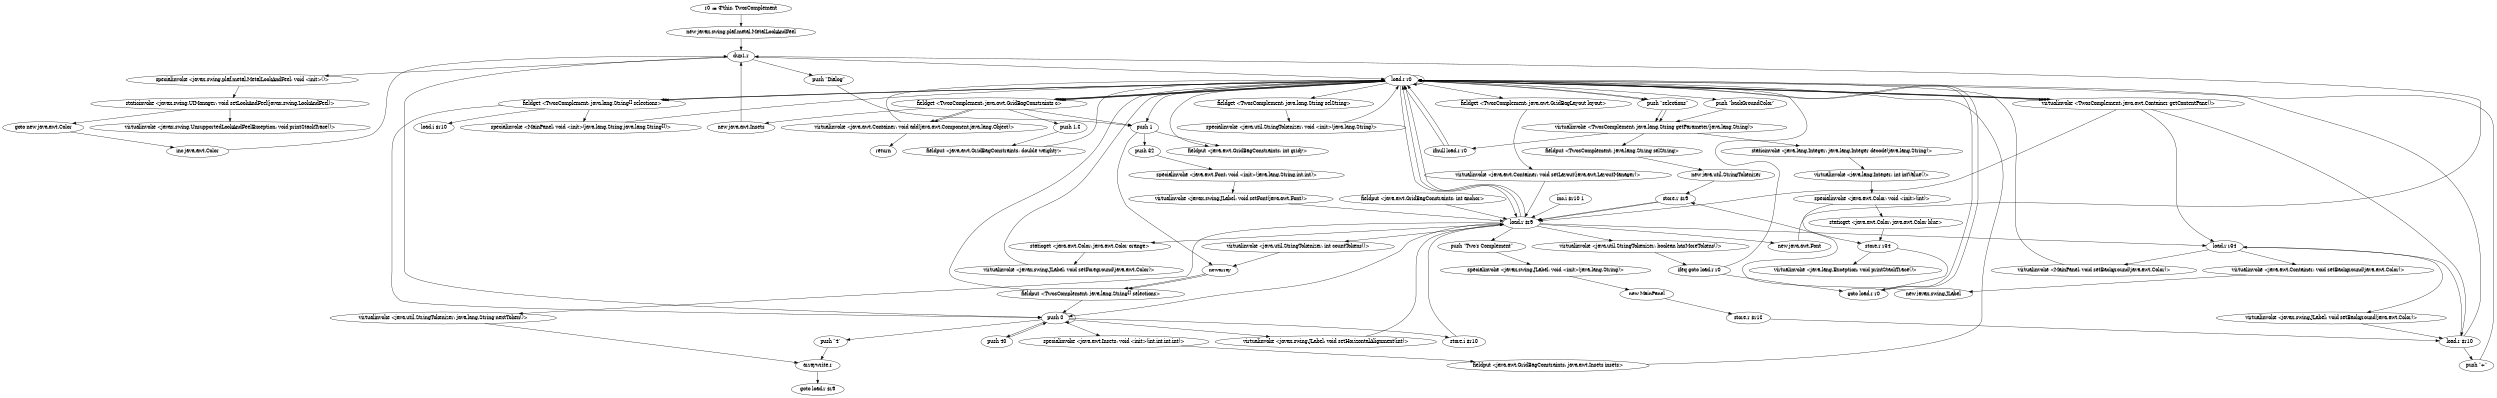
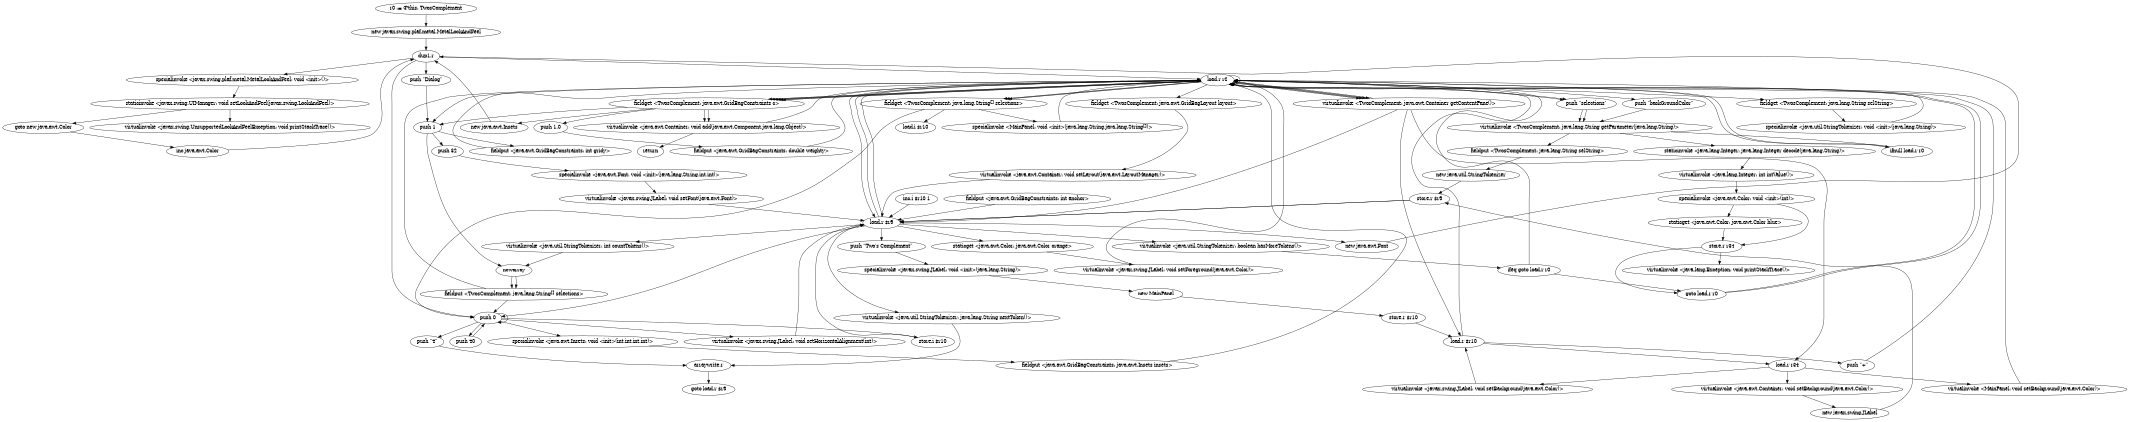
  digraph {
    "r0 := @this: TwosComplement"
    "new javax.swing.plaf.metal.MetalLookAndFeel"
    "dup1.r"
    "specialinvoke <javax.swing.plaf.metal.MetalLookAndFeel: void <init>()>"
    "load.r r0"
    "push 0"
    "push \"Dialog\""
    "staticinvoke <javax.swing.UIManager: void setLookAndFeel(javax.swing.LookAndFeel)>"
    "push \"backGroundColor\""
    "push \"selections\""
    "load.r $r9"
    "fieldget <TwosComplement: java.lang.String selString>"
    "fieldget <TwosComplement: java.lang.String[] selections>"
    "virtualinvoke <TwosComplement: java.awt.Container getContentPane()>"
    "fieldget <TwosComplement: java.awt.GridBagConstraints c>"
    "fieldget <TwosComplement: java.awt.GridBagLayout layout>"
    "push 1"
    "store.i $r10"
    "virtualinvoke <javax.swing.JLabel: void setHorizontalAlignment(int)>"
    "push 40"
    "specialinvoke <java.awt.Insets: void <init>(int,int,int,int)>"
    "push \"4\""
    "goto new java.awt.Color"
    "virtualinvoke <javax.swing.UnsupportedLookAndFeelException: void printStackTrace()>"
    n25 [label="inc java.awt.Color"]
    "virtualinvoke <TwosComplement: java.lang.String getParameter(java.lang.String)>"
    "virtualinvoke <java.util.StringTokenizer: int countTokens()>"
    "virtualinvoke <java.util.StringTokenizer: boolean hasMoreTokens()>"
    "virtualinvoke <java.util.StringTokenizer: java.lang.String nextToken()>"
    "load.r r34"
    "push \"Two\'s Complement\""
    "new java.awt.Font"
    "staticget <java.awt.Color: java.awt.Color orange>"
    "specialinvoke <java.util.StringTokenizer: void <init>(java.lang.String)>"
    "load.i $r10"
    "specialinvoke <MainPanel: void <init>(java.lang.String,java.lang.String[])>"
    "load.r $r10"
    "new java.awt.Insets"
    "virtualinvoke <java.awt.Container: void add(java.awt.Component,java.lang.Object)>"
    "push 1.0"
    "virtualinvoke <java.awt.Container: void setLayout(java.awt.LayoutManager)>"
    newarray
    "push 32"
    "fieldput <java.awt.GridBagConstraints: int gridy>"
    "staticinvoke <java.lang.Integer: java.lang.Integer decode(java.lang.String)>"
    "ifnull load.r r0"
    "fieldput <TwosComplement: java.lang.String selString>"
    "virtualinvoke <java.lang.Integer: int intValue()>"
    "new java.util.StringTokenizer"
    "specialinvoke <java.awt.Color: void <init>(int)>"
    "store.r r34"
    "staticget <java.awt.Color: java.awt.Color blue>"
    "goto load.r r0"
    "virtualinvoke <java.lang.Exception: void printStackTrace()>"
    "store.r $r9"
    "ifeq goto load.r r0"
    "arraywrite.r"
    "virtualinvoke <java.awt.Container: void setBackground(java.awt.Color)>"
    "virtualinvoke <javax.swing.JLabel: void setBackground(java.awt.Color)>"
    "virtualinvoke <MainPanel: void setBackground(java.awt.Color)>"
    "specialinvoke <javax.swing.JLabel: void <init>(java.lang.String)>"
    "virtualinvoke <javax.swing.JLabel: void setForeground(java.awt.Color)>"
    "fieldput <TwosComplement: java.lang.String[] selections>"
    "fieldput <java.awt.GridBagConstraints: java.awt.Insets insets>"
    "inc.i $r10 1"
    "goto load.r $r9"
    "push \"+\""
    "new javax.swing.JLabel"
    "new MainPanel"
    "store.r $r10"
    return
    "fieldput <java.awt.GridBagConstraints: double weighty>"
    "fieldput <java.awt.GridBagConstraints: int anchor>"
    "specialinvoke <java.awt.Font: void <init>(java.lang.String,int,int)>"
    "virtualinvoke <javax.swing.JLabel: void setFont(java.awt.Font)>"
    "r0 := @this: TwosComplement" -> "new javax.swing.plaf.metal.MetalLookAndFeel"
    "new javax.swing.plaf.metal.MetalLookAndFeel" -> "dup1.r"
    "dup1.r" -> "specialinvoke <javax.swing.plaf.metal.MetalLookAndFeel: void <init>()>"
    "dup1.r" -> "load.r r0"
    "dup1.r" -> "push 0"
    "dup1.r" -> "push \"Dialog\""
    "specialinvoke <javax.swing.plaf.metal.MetalLookAndFeel: void <init>()>" -> "staticinvoke <javax.swing.UIManager: void setLookAndFeel(javax.swing.LookAndFeel)>"
    "load.r r0" -> "load.r r0"
    "load.r r0" -> "push \"backGroundColor\""
    "load.r r0" -> "push \"selections\""
    "load.r r0" -> "push \"selections\""
    "load.r r0" -> "load.r $r9"
    "load.r r0" -> "fieldget <TwosComplement: java.lang.String selString>"
    "load.r r0" -> "fieldget <TwosComplement: java.lang.String[] selections>"
    "load.r r0" -> "fieldget <TwosComplement: java.lang.String[] selections>"
    "load.r r0" -> "fieldget <TwosComplement: java.lang.String[] selections>"
    "load.r r0" -> "virtualinvoke <TwosComplement: java.awt.Container getContentPane()>"
    "load.r r0" -> "virtualinvoke <TwosComplement: java.awt.Container getContentPane()>"
    "load.r r0" -> "virtualinvoke <TwosComplement: java.awt.Container getContentPane()>"
    "load.r r0" -> "virtualinvoke <TwosComplement: java.awt.Container getContentPane()>"
    "load.r r0" -> "fieldget <TwosComplement: java.awt.GridBagConstraints c>"
    "load.r r0" -> "fieldget <TwosComplement: java.awt.GridBagConstraints c>"
    "load.r r0" -> "fieldget <TwosComplement: java.awt.GridBagConstraints c>"
    "load.r r0" -> "fieldget <TwosComplement: java.awt.GridBagConstraints c>"
    "load.r r0" -> "fieldget <TwosComplement: java.awt.GridBagConstraints c>"
    "load.r r0" -> "fieldget <TwosComplement: java.awt.GridBagConstraints c>"
    "load.r r0" -> "fieldget <TwosComplement: java.awt.GridBagLayout layout>"
    "load.r r0" -> "push 1"
    "push 0" -> "push 0"
    "push 0" -> "store.i $r10"
    "push 0" -> "virtualinvoke <javax.swing.JLabel: void setHorizontalAlignment(int)>"
    "push 0" -> "push 40"
    "push 0" -> "specialinvoke <java.awt.Insets: void <init>(int,int,int,int)>"
    "push 0" -> "push \"4\""
    "push \"Dialog\"" -> "push 1"
    "staticinvoke <javax.swing.UIManager: void setLookAndFeel(javax.swing.LookAndFeel)>" -> "goto new java.awt.Color"
    "staticinvoke <javax.swing.UIManager: void setLookAndFeel(javax.swing.LookAndFeel)>" -> "virtualinvoke <javax.swing.UnsupportedLookAndFeelException: void printStackTrace()>"
    "push \"backGroundColor\"" -> "virtualinvoke <TwosComplement: java.lang.String getParameter(java.lang.String)>"
    "push \"selections\"" -> "virtualinvoke <TwosComplement: java.lang.String getParameter(java.lang.String)>"
    "push \"selections\"" -> "virtualinvoke <TwosComplement: java.lang.String getParameter(java.lang.String)>"
    "load.r $r9" -> "load.r r0"
    "load.r $r9" -> "load.r r0"
    "load.r $r9" -> "push 0"
    "load.r $r9" -> "virtualinvoke <java.util.StringTokenizer: int countTokens()>"
    "load.r $r9" -> "virtualinvoke <java.util.StringTokenizer: boolean hasMoreTokens()>"
    "load.r $r9" -> "virtualinvoke <java.util.StringTokenizer: java.lang.String nextToken()>"
-   "load.r $r9" -> "load.r r34"
    "load.r $r9" -> "push \"Two\'s Complement\""
    "load.r $r9" -> "new java.awt.Font"
    "load.r $r9" -> "staticget <java.awt.Color: java.awt.Color orange>"
    "fieldget <TwosComplement: java.lang.String selString>" -> "specialinvoke <java.util.StringTokenizer: void <init>(java.lang.String)>"
    "fieldget <TwosComplement: java.lang.String[] selections>" -> "push 0"
    "fieldget <TwosComplement: java.lang.String[] selections>" -> "load.i $r10"
    "fieldget <TwosComplement: java.lang.String[] selections>" -> "specialinvoke <MainPanel: void <init>(java.lang.String,java.lang.String[])>"
    "virtualinvoke <TwosComplement: java.awt.Container getContentPane()>" -> "load.r r0"
    "virtualinvoke <TwosComplement: java.awt.Container getContentPane()>" -> "load.r $r9"
    "virtualinvoke <TwosComplement: java.awt.Container getContentPane()>" -> "load.r r34"
    "virtualinvoke <TwosComplement: java.awt.Container getContentPane()>" -> "load.r $r10"
    "fieldget <TwosComplement: java.awt.GridBagConstraints c>" -> "push 1"
    "fieldget <TwosComplement: java.awt.GridBagConstraints c>" -> "new java.awt.Insets"
    "fieldget <TwosComplement: java.awt.GridBagConstraints c>" -> "virtualinvoke <java.awt.Container: void add(java.awt.Component,java.lang.Object)>"
    "fieldget <TwosComplement: java.awt.GridBagConstraints c>" -> "virtualinvoke <java.awt.Container: void add(java.awt.Component,java.lang.Object)>"
    "fieldget <TwosComplement: java.awt.GridBagConstraints c>" -> "push 1.0"
    "fieldget <TwosComplement: java.awt.GridBagLayout layout>" -> "virtualinvoke <java.awt.Container: void setLayout(java.awt.LayoutManager)>"
    "push 1" -> newarray
    "push 1" -> "push 32"
    "push 1" -> "fieldput <java.awt.GridBagConstraints: int gridy>"
    "store.i $r10" -> "load.r $r9"
    "virtualinvoke <javax.swing.JLabel: void setHorizontalAlignment(int)>" -> "load.r $r9"
    "push 40" -> "push 0"
    "specialinvoke <java.awt.Insets: void <init>(int,int,int,int)>" -> "fieldput <java.awt.GridBagConstraints: java.awt.Insets insets>"
    "push \"4\"" -> "arraywrite.r"
    "goto new java.awt.Color" -> n25
    n25 -> "dup1.r"
    "virtualinvoke <TwosComplement: java.lang.String getParameter(java.lang.String)>" -> "staticinvoke <java.lang.Integer: java.lang.Integer decode(java.lang.String)>"
    "virtualinvoke <TwosComplement: java.lang.String getParameter(java.lang.String)>" -> "ifnull load.r r0"
    "virtualinvoke <TwosComplement: java.lang.String getParameter(java.lang.String)>" -> "fieldput <TwosComplement: java.lang.String selString>"
    "virtualinvoke <java.util.StringTokenizer: int countTokens()>" -> newarray
    "virtualinvoke <java.util.StringTokenizer: boolean hasMoreTokens()>" -> "ifeq goto load.r r0"
    "virtualinvoke <java.util.StringTokenizer: java.lang.String nextToken()>" -> "arraywrite.r"
    "load.r r34" -> "virtualinvoke <java.awt.Container: void setBackground(java.awt.Color)>"
    "load.r r34" -> "virtualinvoke <javax.swing.JLabel: void setBackground(java.awt.Color)>"
    "load.r r34" -> "virtualinvoke <MainPanel: void setBackground(java.awt.Color)>"
    "push \"Two\'s Complement\"" -> "specialinvoke <javax.swing.JLabel: void <init>(java.lang.String)>"
    "new java.awt.Font" -> "dup1.r"
    "staticget <java.awt.Color: java.awt.Color orange>" -> "virtualinvoke <javax.swing.JLabel: void setForeground(java.awt.Color)>"
    "specialinvoke <java.util.StringTokenizer: void <init>(java.lang.String)>" -> "load.r r0"
    "specialinvoke <MainPanel: void <init>(java.lang.String,java.lang.String[])>" -> "load.r r0"
    "load.r $r10" -> "load.r r0"
    "load.r $r10" -> "load.r r34"
    "load.r $r10" -> "push \"+\""
    "new java.awt.Insets" -> "dup1.r"
    "virtualinvoke <java.awt.Container: void add(java.awt.Component,java.lang.Object)>" -> "load.r r0"
    "virtualinvoke <java.awt.Container: void add(java.awt.Component,java.lang.Object)>" -> return
    "push 1.0" -> "fieldput <java.awt.GridBagConstraints: double weighty>"
    "virtualinvoke <java.awt.Container: void setLayout(java.awt.LayoutManager)>" -> "load.r $r9"
    newarray -> "fieldput <TwosComplement: java.lang.String[] selections>"
    newarray -> "fieldput <TwosComplement: java.lang.String[] selections>"
    "push 32" -> "specialinvoke <java.awt.Font: void <init>(java.lang.String,int,int)>"
-   "load.r r0" -> "fieldput <java.awt.GridBagConstraints: int gridy>"
+   "fieldput <java.awt.GridBagConstraints: int gridy>" -> "load.r r0"
    "staticinvoke <java.lang.Integer: java.lang.Integer decode(java.lang.String)>" -> "virtualinvoke <java.lang.Integer: int intValue()>"
    "ifnull load.r r0" -> "load.r r0"
    "ifnull load.r r0" -> "load.r r0"
    "fieldput <TwosComplement: java.lang.String selString>" -> "new java.util.StringTokenizer"
    "virtualinvoke <java.lang.Integer: int intValue()>" -> "specialinvoke <java.awt.Color: void <init>(int)>"
    "new java.util.StringTokenizer" -> "store.r $r9"
    "specialinvoke <java.awt.Color: void <init>(int)>" -> "store.r r34"
    "specialinvoke <java.awt.Color: void <init>(int)>" -> "staticget <java.awt.Color: java.awt.Color blue>"
    "store.r r34" -> "goto load.r r0"
    "store.r r34" -> "virtualinvoke <java.lang.Exception: void printStackTrace()>"
    "staticget <java.awt.Color: java.awt.Color blue>" -> "store.r r34"
    "goto load.r r0" -> "load.r r0"
    "goto load.r r0" -> "load.r r0"
    "store.r $r9" -> "load.r $r9"
    "store.r $r9" -> "load.r $r9"
    "ifeq goto load.r r0" -> "load.r r0"
    "ifeq goto load.r r0" -> "goto load.r r0"
    "arraywrite.r" -> "goto load.r $r9"
    "virtualinvoke <java.awt.Container: void setBackground(java.awt.Color)>" -> "new javax.swing.JLabel"
    "virtualinvoke <javax.swing.JLabel: void setBackground(java.awt.Color)>" -> "load.r $r10"
    "virtualinvoke <MainPanel: void setBackground(java.awt.Color)>" -> "load.r r0"
    "specialinvoke <javax.swing.JLabel: void <init>(java.lang.String)>" -> "new MainPanel"
    "virtualinvoke <javax.swing.JLabel: void setForeground(java.awt.Color)>" -> "load.r r0"
    "fieldput <TwosComplement: java.lang.String[] selections>" -> "load.r r0"
    "fieldput <TwosComplement: java.lang.String[] selections>" -> "push 0"
    "fieldput <java.awt.GridBagConstraints: java.awt.Insets insets>" -> "load.r r0"
    "inc.i $r10 1" -> "load.r $r9"
    "push \"+\"" -> "load.r r0"
    "new javax.swing.JLabel" -> "store.r $r9"
    "new MainPanel" -> "store.r $r10"
    "store.r $r10" -> "load.r $r10"
    "fieldput <java.awt.GridBagConstraints: double weighty>" -> "load.r r0"
    "fieldput <java.awt.GridBagConstraints: int anchor>" -> "load.r $r9"
    "specialinvoke <java.awt.Font: void <init>(java.lang.String,int,int)>" -> "virtualinvoke <javax.swing.JLabel: void setFont(java.awt.Font)>"
    "virtualinvoke <javax.swing.JLabel: void setFont(java.awt.Font)>" -> "load.r $r9"
  }
